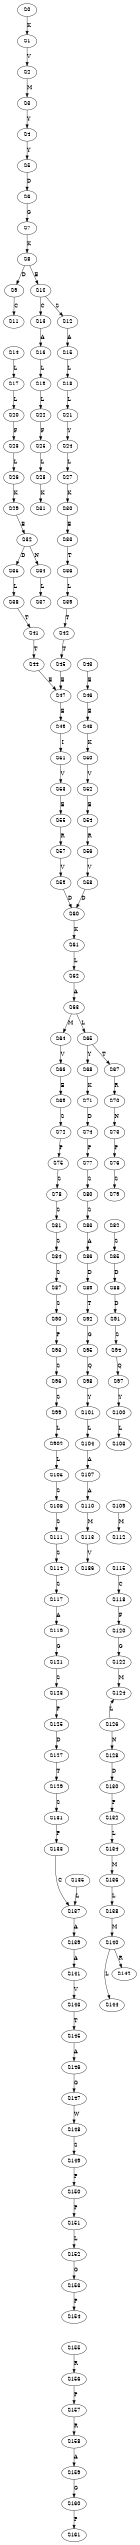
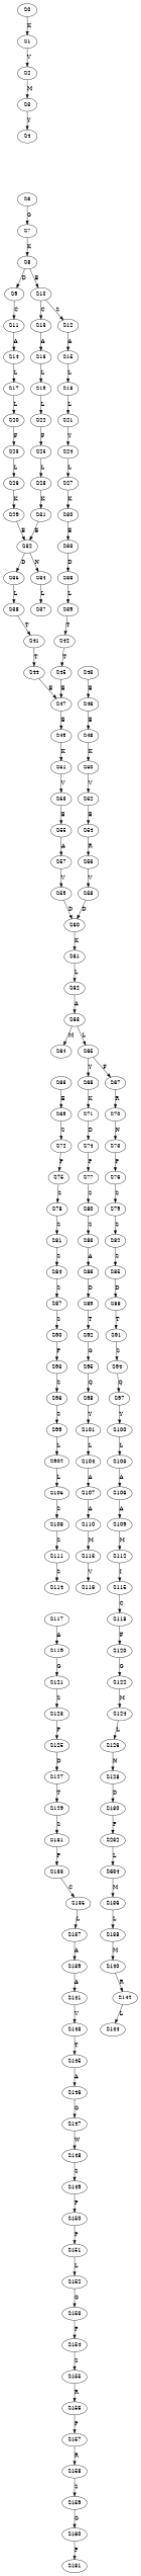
  strict digraph {
    S0
    S1
    S2
    S3
    S4
-   S5
    S6
    S7
    S8
    S9
    S10
    S11
    S12
    S13
    S14
    S15
    S16
    S17
    S18
    S19
    S20
    S21
    S22
    S23
    S24
    S25
    S26
    S27
    S28
    S29
    S30
    S31
    S32
    S33
    S34
    S35
    S36
    S37
    S38
    S39
    S41
    S42
    S44
    S45
    S43
    S46
    S47
    S48
    S49
    S50
    S51
    S52
    S53
    S54
    S55
    S56
    S57
    S58
    S59
    S60
    S61
    S62
    S63
    S64
    S65
    S66
    S67
    S68
    S69
    S70
    S71
    S72
    S73
    S74
    S75
    S76
    S77
    S78
    S79
    S80
    S81
    S82
    S83
    S84
    S85
    S86
    S87
    S88
    S89
    S90
    S91
    S92
    S93
    S94
    S95
    S96
    S97
    S98
    S99
    S100
    S101
    n102 [label=S902]
    S103
    S104
    S105
+   S106
    S107
    S108
    S109
    S110
    S111
    S112
    S113
    S114
    S115
-   S116 [label=S186]
+   S116
    S117
    S118
    S119
    S120
    S121
    S122
    S123
    S124
    S125
    S126
    S127
    S128
    S129
    S130
    S131
-   S132
+   S132 [label=S232]
    S133
-   S134
+   S134 [label=S634]
    S135
    S136
    S137
    S138
    S139
    S140
    S141
    S142
    S143
    S144
    S145
    S146
    S147
    S148
    S149
    S150
    S151
    S152
    S153
    S154
    S155
    S156
    S157
    S158
    S159
    S160
    S161
    S0 -> S1 [label=K]
    S1 -> S2 [label=V]
    S2 -> S3 [label=M]
    S3 -> S4 [label=Y]
-   S4 -> S5 [label=Y]
-   S5 -> S6 [label=D]
    S6 -> S7 [label=G]
    S7 -> S8 [label=K]
    S8 -> S9 [label=D]
    S8 -> S10 [label=E]
    S9 -> S11 [label=C]
    S10 -> S12 [label=S]
    S10 -> S13 [label=C]
+   S11 -> S14 [label=A]
    S12 -> S15 [label=A]
    S13 -> S16 [label=A]
    S14 -> S17 [label=L]
    S15 -> S18 [label=L]
    S16 -> S19 [label=L]
    S17 -> S20 [label=L]
    S18 -> S21 [label=L]
    S19 -> S22 [label=L]
    S20 -> S23 [label=F]
    S21 -> S24 [label=Y]
    S22 -> S25 [label=F]
    S23 -> S26 [label=L]
    S24 -> S27 [label=L]
    S25 -> S28 [label=L]
    S26 -> S29 [label=K]
    S27 -> S30 [label=K]
    S28 -> S31 [label=K]
    S29 -> S32 [label=E]
    S30 -> S33 [label=E]
+   S31 -> S32 [label=E]
    S32 -> S34 [label=N]
    S32 -> S35 [label=D]
-   S33 -> S36 [label=T]
+   S33 -> S36 [label=D]
    S34 -> S37 [label=L]
    S35 -> S38 [label=L]
    S36 -> S39 [label=L]
    S38 -> S41 [label=T]
    S39 -> S42 [label=T]
    S41 -> S44 [label=T]
    S42 -> S45 [label=T]
    S44 -> S47 [label=E]
    S45 -> S47 [label=E]
    S43 -> S46 [label=E]
    S46 -> S48 [label=E]
    S47 -> S49 [label=E]
    S48 -> S50 [label=K]
-   S49 -> S51 [label=I]
+   S49 -> S51 [label=K]
    S50 -> S52 [label=V]
    S51 -> S53 [label=V]
    S52 -> S54 [label=E]
    S53 -> S55 [label=E]
    S54 -> S56 [label=R]
-   S55 -> S57 [label=R]
+   S55 -> S57 [label=A]
    S56 -> S58 [label=V]
    S57 -> S59 [label=V]
    S58 -> S60 [label=D]
    S59 -> S60 [label=D]
    S60 -> S61 [label=K]
    S61 -> S62 [label=L]
    S62 -> S63 [label=A]
    S63 -> S64 [label=M]
    S63 -> S65 [label=L]
-   S64 -> S66 [label=V]
-   S65 -> S67 [label=T]
+   S65 -> S67 [label=F]
    S65 -> S68 [label=Y]
    S66 -> S69 [label=E]
    S67 -> S70 [label=R]
    S68 -> S71 [label=K]
    S69 -> S72 [label=S]
    S70 -> S73 [label=N]
    S71 -> S74 [label=D]
    S72 -> S75 [label=P]
    S73 -> S76 [label=P]
    S74 -> S77 [label=P]
    S75 -> S78 [label=S]
    S76 -> S79 [label=S]
    S77 -> S80 [label=S]
    S78 -> S81 [label=S]
+   S79 -> S82 [label=S]
    S80 -> S83 [label=S]
    S81 -> S84 [label=S]
    S82 -> S85 [label=S]
    S83 -> S86 [label=A]
    S84 -> S87 [label=S]
    S85 -> S88 [label=D]
    S86 -> S89 [label=D]
    S87 -> S90 [label=S]
-   S88 -> S91 [label=D]
+   S88 -> S91 [label=T]
    S89 -> S92 [label=T]
    S90 -> S93 [label=P]
    S91 -> S94 [label=S]
    S92 -> S95 [label=G]
    S93 -> S96 [label=S]
    S94 -> S97 [label=Q]
    S95 -> S98 [label=Q]
    S96 -> S99 [label=S]
    S97 -> S100 [label=Y]
    S98 -> S101 [label=Y]
    S99 -> n102 [label=L]
    S100 -> S103 [label=L]
    S101 -> S104 [label=L]
    n102 -> S105 [label=L]
+   S103 -> S106 [label=A]
    S104 -> S107 [label=A]
    S105 -> S108 [label=S]
+   S106 -> S109 [label=A]
    S107 -> S110 [label=A]
    S108 -> S111 [label=S]
    S109 -> S112 [label=M]
    S110 -> S113 [label=M]
    S111 -> S114 [label=S]
+   S112 -> S115 [label=I]
    S113 -> S116 [label=V]
-   S114 -> S117 [label=S]
    S115 -> S118 [label=C]
    S117 -> S119 [label=A]
    S118 -> S120 [label=F]
    S119 -> S121 [label=G]
    S120 -> S122 [label=G]
    S121 -> S123 [label=S]
    S122 -> S124 [label=M]
    S123 -> S125 [label=P]
-   S126 -> S124 [label=L]
+   S124 -> S126 [label=L]
    S125 -> S127 [label=D]
    S126 -> S128 [label=N]
    S127 -> S129 [label=T]
    S128 -> S130 [label=D]
    S129 -> S131 [label=S]
    S130 -> S132 [label=P]
    S131 -> S133 [label=P]
    S132 -> S134 [label=L]
-   S133 -> S137 [label=C]
+   S133 -> S135 [label=C]
    S134 -> S136 [label=M]
    S135 -> S137 [label=L]
    S136 -> S138 [label=L]
    S137 -> S139 [label=A]
    S138 -> S140 [label=M]
    S139 -> S141 [label=A]
    S140 -> S142 [label=R]
    S141 -> S143 [label=V]
-   S140 -> S144 [label=L]
+   S142 -> S144 [label=L]
    S143 -> S145 [label=T]
    S145 -> S146 [label=A]
    S146 -> S147 [label=G]
    S147 -> S148 [label=W]
    S148 -> S149 [label=S]
    S149 -> S150 [label=P]
    S150 -> S151 [label=P]
    S151 -> S152 [label=L]
    S152 -> S153 [label=G]
    S153 -> S154 [label=P]
+   S154 -> S155 [label=S]
    S155 -> S156 [label=R]
    S156 -> S157 [label=P]
    S157 -> S158 [label=R]
-   S158 -> S159 [label=A]
+   S158 -> S159 [label=S]
    S159 -> S160 [label=G]
    S160 -> S161 [label=P]
  }
